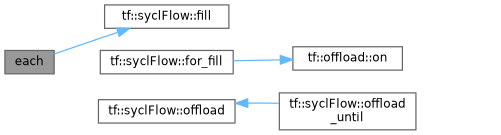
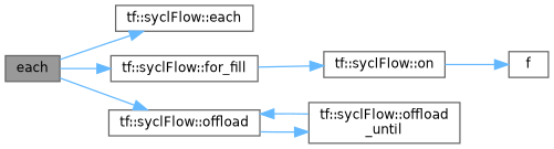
  digraph {
    rankdir=LR
    node [color=grey40 fillcolor=white fontname=Helvetica fontsize=10 shape=box style=filled]
    edge [color=steelblue1 fontname=Helvetica fontsize=10 labelfontname=Helvetica labelfontsize=10 style=solid]
    n1 [color=gray40 fillcolor=grey60 fontcolor=black height=0.2 label=each width=0.4]
-   n2 [height=0.2 label="tf::syclFlow::fill" width=0.4]
+   n2 [height=0.2 label="tf::syclFlow::each" width=0.4]
    n3 [height=0.2 label="tf::syclFlow::for_fill" width=0.4]
    n4 [height=0.2 label="tf::syclFlow::offload" width=0.4]
-   n5 [height=0.2 label="tf::offload::on" width=0.4]
+   n5 [height=0.2 label="tf::syclFlow::on" width=0.4]
    n6 [height=0.2 label="tf::syclFlow::offload\l_until" width=0.4]
+   n7 [height=0.2 label=f width=0.4]
    n1 -> n2
+   n1 -> n3
+   n1 -> n4
    n3 -> n5
+   n4 -> n6
+   n5 -> n7
    n6 -> n4
  }
